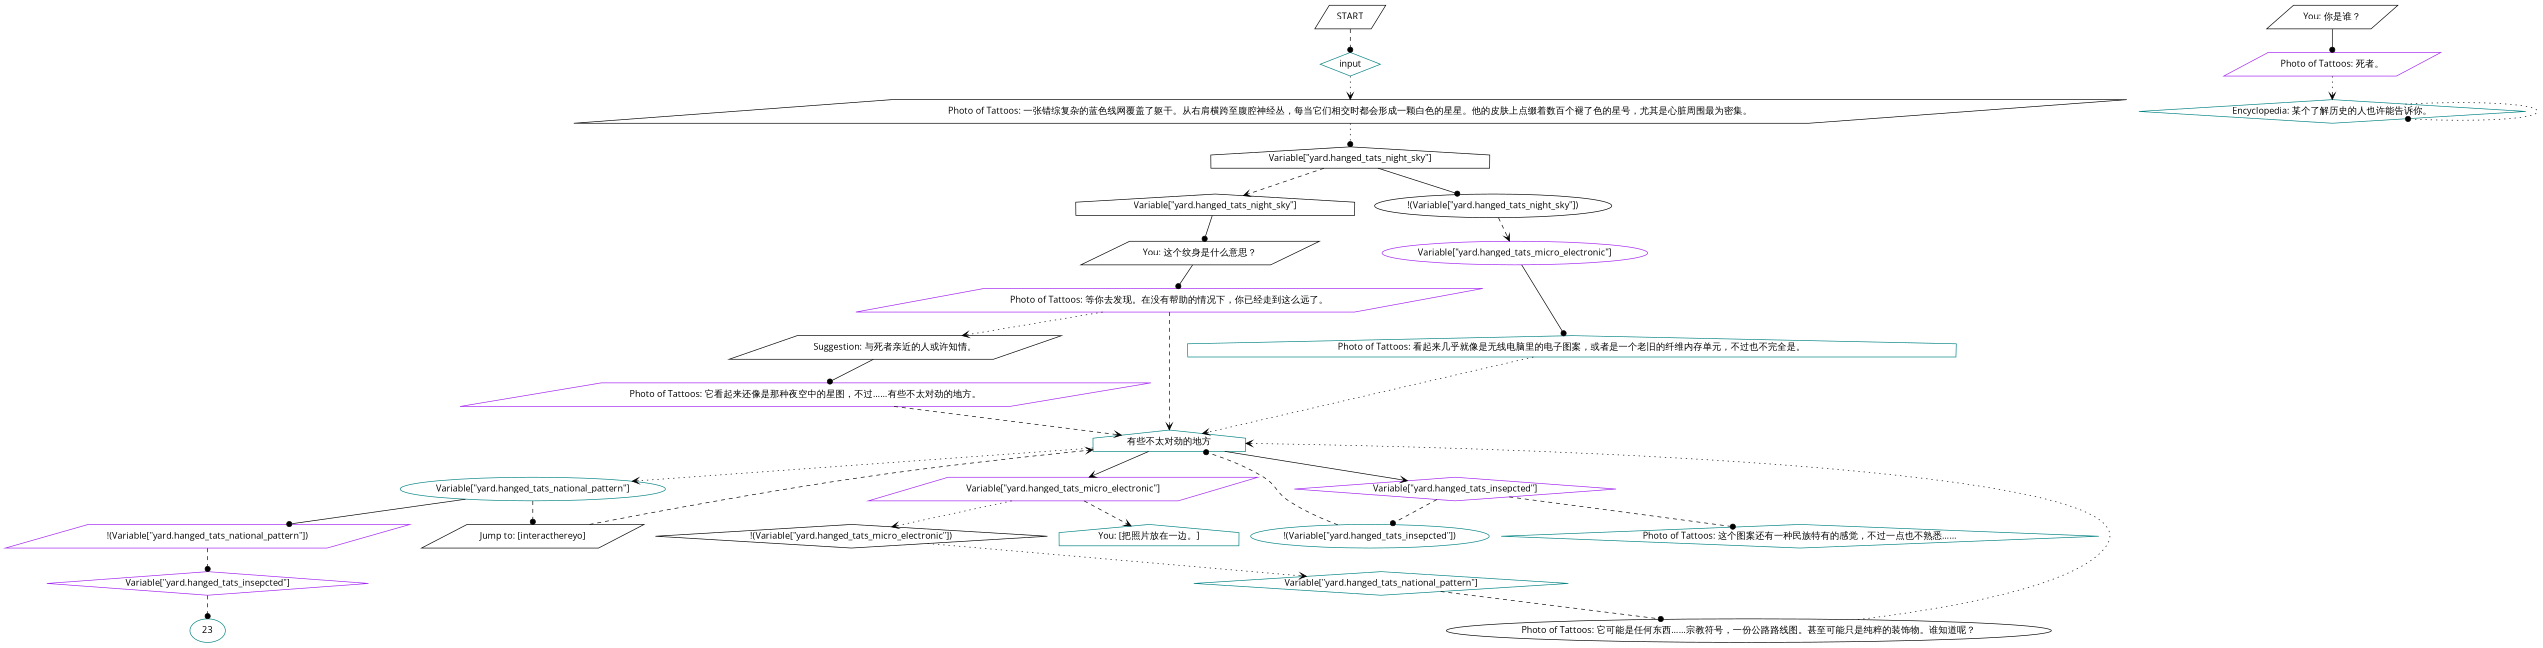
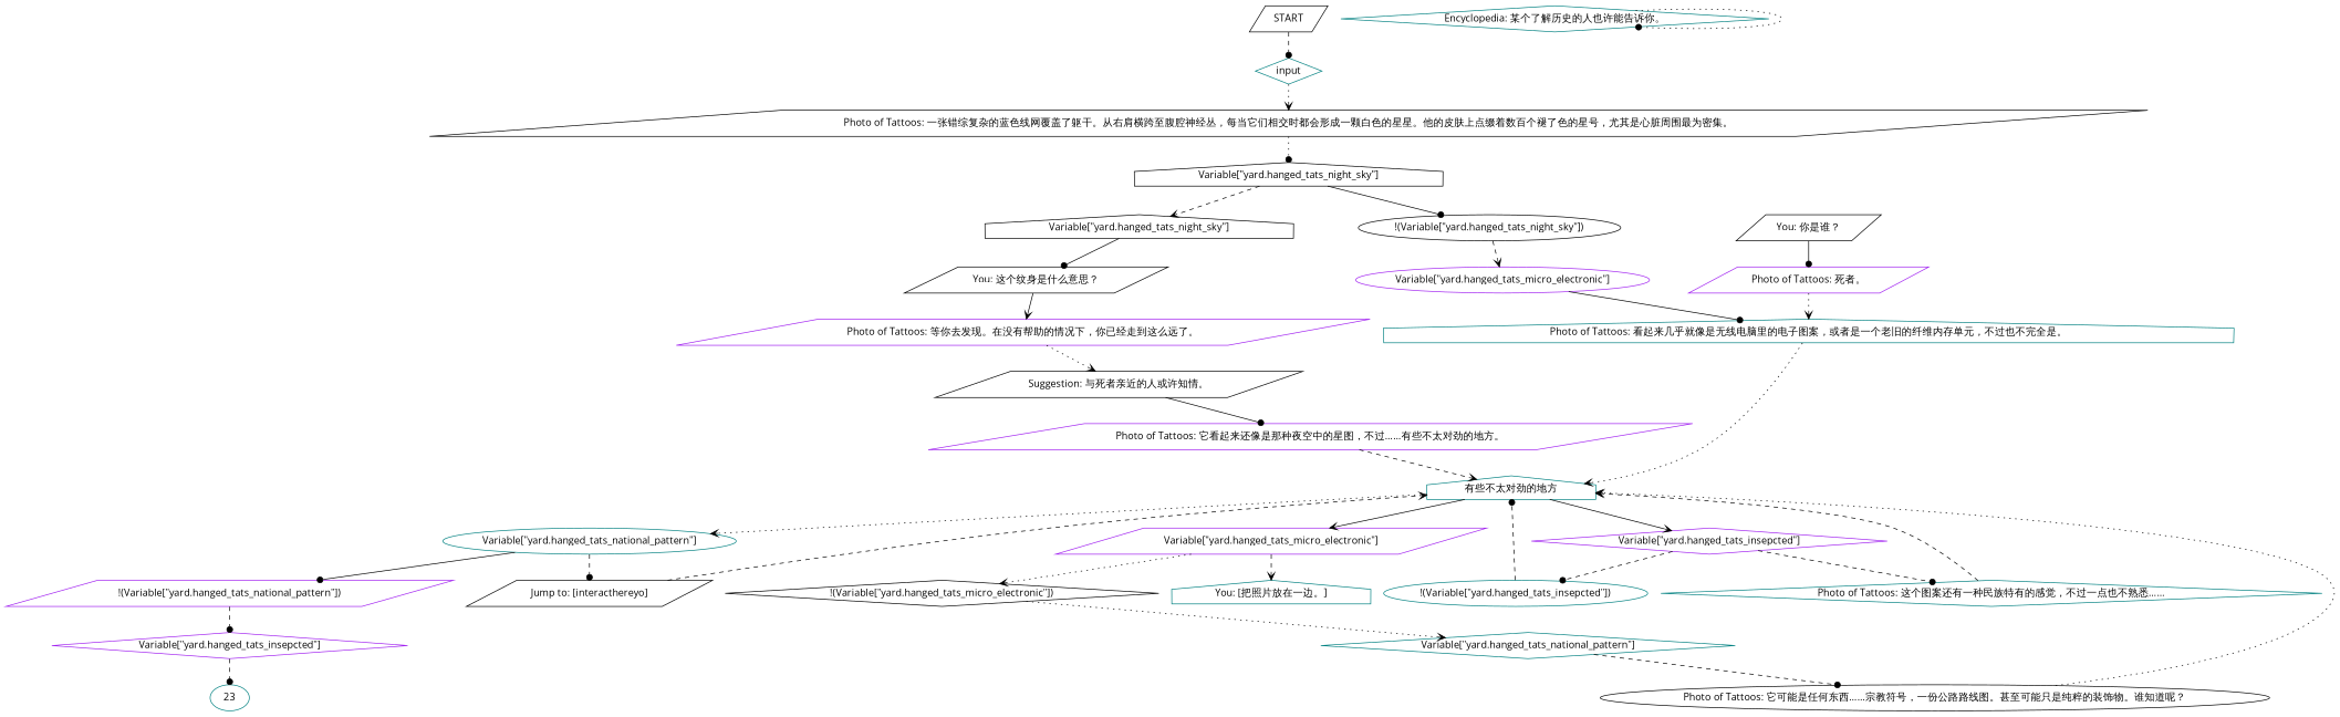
  digraph {
    fontname="Open Sans"
    node [color=black fontname="Open Sans" shape=parallelogram]
    edge [arrowhead=dot fontname="Open Sans" style=dashed]
    n1 [label=START]
    n2 [color=teal label=input shape=diamond]
    n3 [label="Photo of Tattoos: 一张错综复杂的蓝色线网覆盖了躯干。从右肩横跨至腹腔神经丛，每当它们相交时都会形成一颗白色的星星。他的皮肤上点缀着数百个褪了色的星号，尤其是心脏周围最为密集。"]
    n4 [label="Variable[\"yard.hanged_tats_night_sky\"]" shape=house]
    n5 [label="Suggestion: 与死者亲近的人或许知情。"]
    n6 [color=purple label="Photo of Tattoos: 它看起来还像是那种夜空中的星图，不过……有些不太对劲的地方。"]
    n7 [color=teal label="有些不太对劲的地方" shape=house]
    n8 [color=purple label="Photo of Tattoos: 死者。"]
    n9 [color=teal label="Encyclopedia: 某个了解历史的人也许能告诉你。" shape=diamond]
    n10 [color=purple label="Photo of Tattoos: 等你去发现。在没有帮助的情况下，你已经走到这么远了。"]
    n11 [color=teal label="Photo of Tattoos: 看起来几乎就像是无线电脑里的电子图案，或者是一个老旧的纤维内存单元，不过也不完全是。" shape=house]
    n12 [color=teal label="Variable[\"yard.hanged_tats_national_pattern\"]" shape=ellipse]
    n13 [color=purple label="Variable[\"yard.hanged_tats_micro_electronic\"]"]
    n14 [color=purple label="Variable[\"yard.hanged_tats_insepcted\"]" shape=diamond]
    n15 [color=purple label="!(Variable[\"yard.hanged_tats_national_pattern\"])"]
    n16 [label="Jump to: [interacthereyo]"]
    n17 [label="!(Variable[\"yard.hanged_tats_micro_electronic\"])" shape=diamond]
    n18 [color=teal label="You: [把照片放在一边。]" shape=house]
    n19 [color=teal label="!(Variable[\"yard.hanged_tats_insepcted\"])" shape=ellipse]
    n20 [color=teal label="Photo of Tattoos: 这个图案还有一种民族特有的感觉，不过一点也不熟悉……" shape=diamond]
    n21 [label="Variable[\"yard.hanged_tats_night_sky\"]" shape=house]
    n22 [label="!(Variable[\"yard.hanged_tats_night_sky\"])" shape=ellipse]
    n23 [label="You: 这个纹身是什么意思？"]
    n24 [color=purple label="Variable[\"yard.hanged_tats_micro_electronic\"]" shape=ellipse]
    n25 [label="You: 你是谁？"]
    n26 [color=purple label="Variable[\"yard.hanged_tats_insepcted\"]" shape=diamond]
    n27 [color=teal label="Variable[\"yard.hanged_tats_national_pattern\"]" shape=diamond]
    n28 [label="Photo of Tattoos: 它可能是任何东西……宗教符号，一份公路路线图。甚至可能只是纯粹的装饰物。谁知道呢？" shape=ellipse]
    n29 [color=teal label=23 shape=ellipse]
    n1 -> n2
    n2 -> n3 [arrowhead=vee style=dotted]
    n3 -> n4 [style=dotted]
    n4 -> n21 [arrowhead=vee]
    n4 -> n22 [style=solid]
    n5 -> n6 [style=solid]
    n6 -> n7 [arrowhead=vee]
    n7 -> n12 [arrowhead=vee style=dotted]
    n7 -> n13 [arrowhead=vee style=solid]
    n7 -> n14 [arrowhead=vee style=solid]
-   n8 -> n9 [arrowhead=vee style=dotted]
+   n8 -> n11 [arrowhead=vee style=dotted]
    n9 -> n9 [style=dotted]
    n10 -> n5 [arrowhead=vee style=dotted]
    n11 -> n7 [arrowhead=vee style=dotted]
    n12 -> n15 [style=solid]
    n12 -> n16
    n13 -> n17 [arrowhead=vee style=dotted]
    n13 -> n18 [arrowhead=vee]
    n14 -> n19
    n14 -> n20
    n15 -> n26
    n16 -> n7 [arrowhead=vee]
    n17 -> n27 [arrowhead=vee style=dotted]
    n19 -> n7
-   n10 -> n7 [arrowhead=vee]
+   n20 -> n7 [arrowhead=vee]
    n21 -> n23 [style=solid]
    n22 -> n24 [arrowhead=vee]
-   n23 -> n10 [style=solid]
+   n23 -> n10 [arrowhead=vee style=solid]
    n24 -> n11 [style=solid]
    n25 -> n8 [style=solid]
    n26 -> n29
    n27 -> n28
    n28 -> n7 [arrowhead=vee style=dotted]
  }
